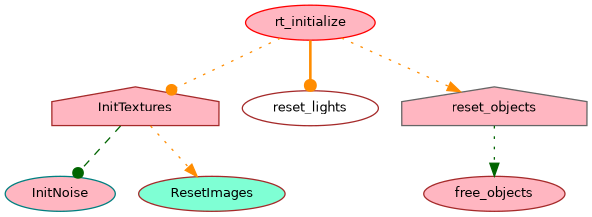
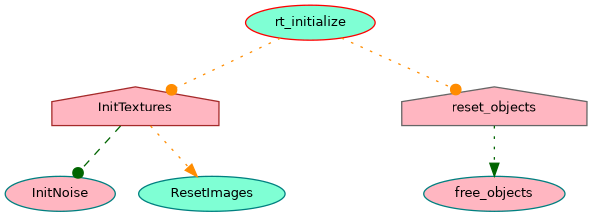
  digraph {
    rankdir=TB
    node [color=brown fillcolor=lightpink fontname=Helvetica fontsize=10 shape=ellipse style=filled]
    edge [arrowhead=dot color=darkorange fontname=Helvetica fontsize=10 labelfontname=Helvetica labelfontsize=10 style=dotted]
-   n1 [color=red fontcolor=black height=0.2 label=rt_initialize width=0.4]
+   n1 [color=red fillcolor=aquamarine fontcolor=black height=0.2 label=rt_initialize width=0.4]
    n2 [height=0.2 label=InitTextures shape=house width=0.4]
-   n3 [fillcolor=white height=0.2 label=reset_lights width=0.4]
    n4 [color=gray40 height=0.2 label=reset_objects shape=house width=0.4]
    n5 [color=teal height=0.2 label=InitNoise width=0.4]
-   n6 [fillcolor=aquamarine height=0.2 label=ResetImages width=0.4]
-   n7 [height=0.2 label=free_objects width=0.4]
+   n6 [color=teal fillcolor=aquamarine height=0.2 label=ResetImages width=0.4]
+   n7 [color=teal height=0.2 label=free_objects width=0.4]
    n1 -> n2
-   n1 -> n3 [style=bold]
-   n1 -> n4 [arrowhead=normal]
+   n1 -> n4
    n2 -> n5 [color=darkgreen style=dashed]
    n2 -> n6 [arrowhead=normal]
    n4 -> n7 [arrowhead=normal color=darkgreen]
  }
